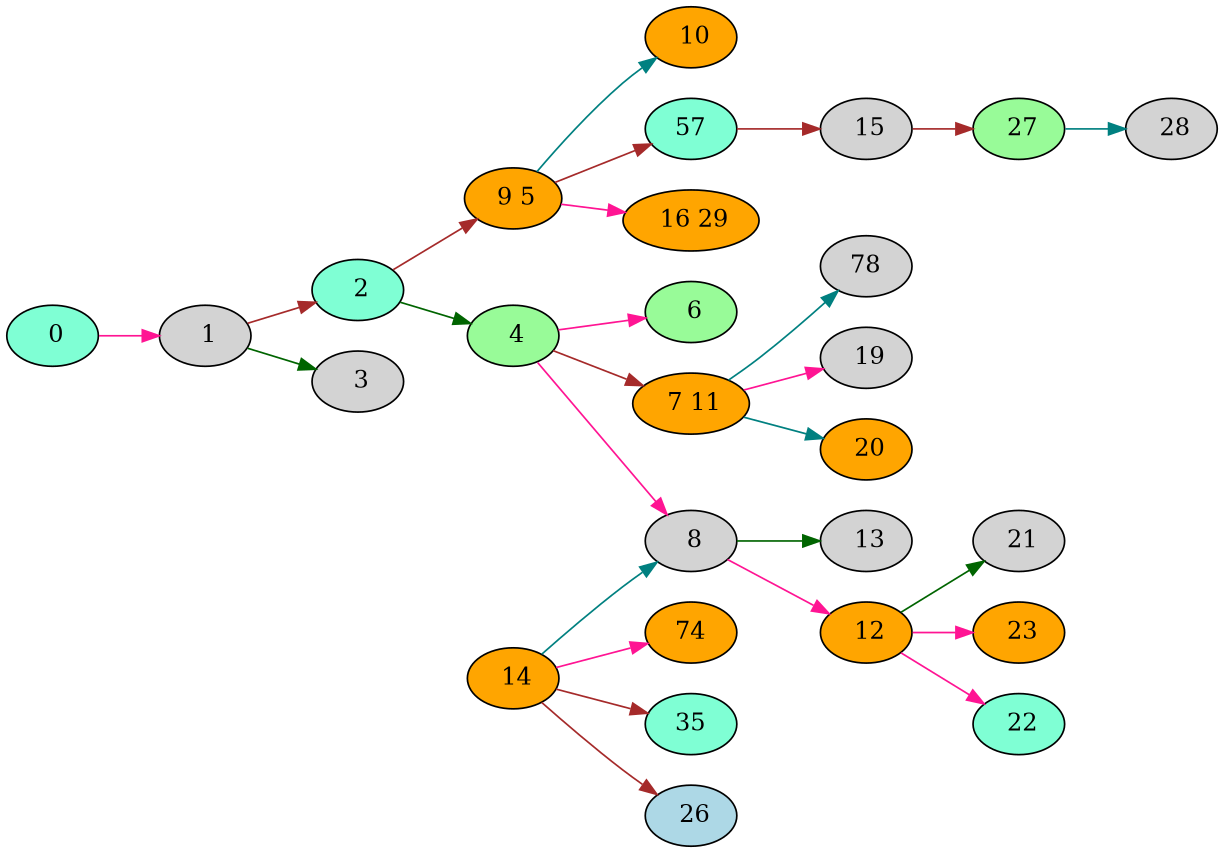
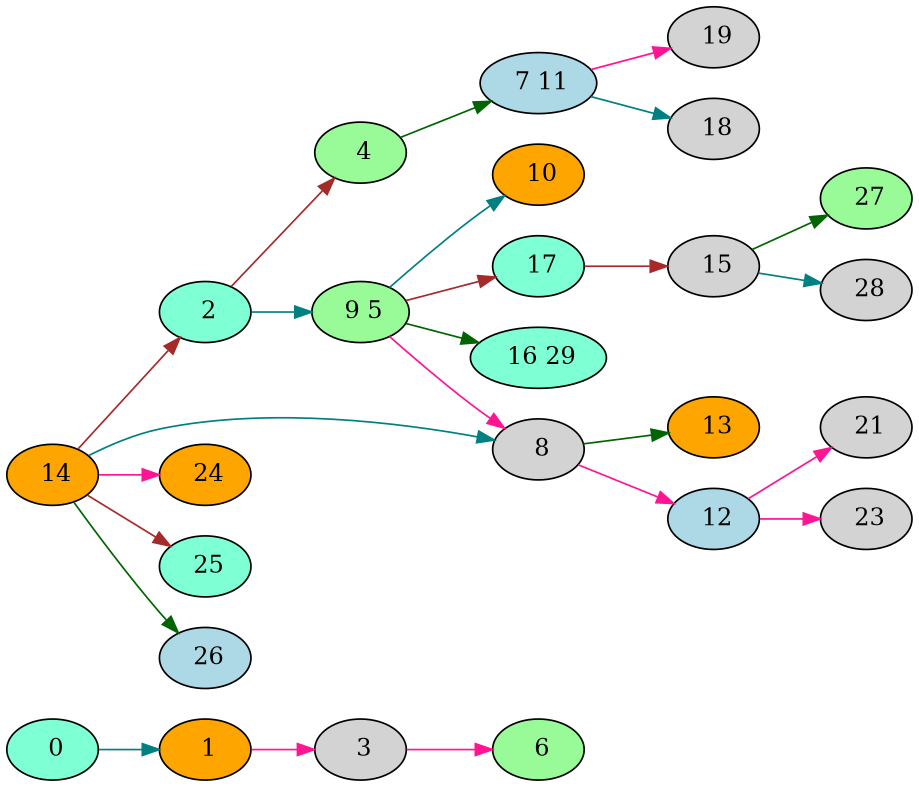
  digraph {
    rankdir=LR
    node [fillcolor=lightgrey style=filled]
    edge [color=deeppink]
    " 0" [fillcolor=aquamarine]
-   " 1"
+   " 1" [fillcolor=orange]
    " 2" [fillcolor=aquamarine]
    " 3"
    " 4" [fillcolor=palegreen]
-   " 9 5" [fillcolor=orange]
+   " 9 5" [fillcolor=palegreen]
    " 6" [fillcolor=palegreen]
-   " 7 11" [fillcolor=orange]
+   " 7 11" [fillcolor=lightblue]
    " 8"
    " 10" [fillcolor=orange]
-   " 17" [fillcolor=aquamarine label=57]
-   " 16 29" [fillcolor=orange]
-   " 20" [fillcolor=orange]
-   " 18" [label=78]
+   " 17" [fillcolor=aquamarine]
+   " 16 29" [fillcolor=aquamarine]
+   " 18"
    " 19"
-   " 12" [fillcolor=orange]
-   " 13"
+   " 12" [fillcolor=lightblue]
+   " 13" [fillcolor=orange]
    " 27" [fillcolor=palegreen]
    " 15"
    " 28"
    " 21"
-   " 23" [fillcolor=orange]
-   " 22" [fillcolor=aquamarine]
+   " 23"
    " 14" [fillcolor=orange]
-   " 24" [fillcolor=orange label=74]
-   " 25" [fillcolor=aquamarine label=35]
+   " 24" [fillcolor=orange]
+   " 25" [fillcolor=aquamarine]
    " 26" [fillcolor=lightblue]
-   " 0" -> " 1"
-   " 1" -> " 2" [color=brown]
-   " 1" -> " 3" [color=darkgreen]
-   " 2" -> " 4" [color=darkgreen]
-   " 2" -> " 9 5" [color=brown]
-   " 4" -> " 6"
-   " 4" -> " 7 11" [color=brown]
-   " 4" -> " 8"
+   " 0" -> " 1" [color=teal]
+   " 14" -> " 2" [color=brown]
+   " 1" -> " 3"
+   " 2" -> " 4" [color=brown]
+   " 2" -> " 9 5" [color=teal]
+   " 3" -> " 6"
+   " 4" -> " 7 11" [color=darkgreen]
+   " 9 5" -> " 8"
    " 9 5" -> " 10" [color=teal]
    " 9 5" -> " 17" [color=brown]
-   " 9 5" -> " 16 29"
-   " 7 11" -> " 20" [color=teal]
+   " 9 5" -> " 16 29" [color=darkgreen]
    " 7 11" -> " 18" [color=teal]
    " 7 11" -> " 19"
    " 8" -> " 12"
    " 8" -> " 13" [color=darkgreen]
    " 17" -> " 15" [color=brown]
-   " 12" -> " 21" [color=darkgreen]
+   " 12" -> " 21"
    " 12" -> " 23"
-   " 12" -> " 22"
-   " 15" -> " 27" [color=brown]
-   " 27" -> " 28" [color=teal]
+   " 15" -> " 27" [color=darkgreen]
+   " 15" -> " 28" [color=teal]
    " 14" -> " 8" [color=teal]
    " 14" -> " 24"
    " 14" -> " 25" [color=brown]
-   " 14" -> " 26" [color=brown]
+   " 14" -> " 26" [color=darkgreen]
  }
